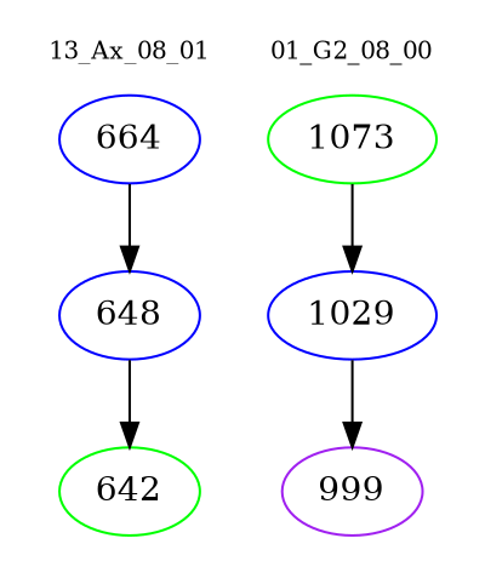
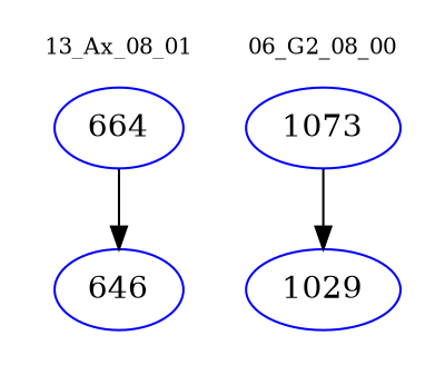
  digraph {
    node [color=blue]
    edge [color=black]
-   n1 [label=648]
-   n2 [color=green label=642]
+   n1 [label=646]
    n3 [label=664]
    n4 [label=1029]
-   n5 [color=green label=1073]
-   n6 [color=purple label=999]
+   n5 [label=1073]
    subgraph cluster_1 {
      color=white
      fontsize=10
      label="13_Ax_08_01"
      n1
-     n2
      n3
    }
    subgraph cluster_2 {
      color=white
      fontsize=10
-     label="01_G2_08_00"
+     label="06_G2_08_00"
      n4
      n5
-     n6
    }
-   n1 -> n2
    n3 -> n1
-   n4 -> n6
    n5 -> n4
  }
